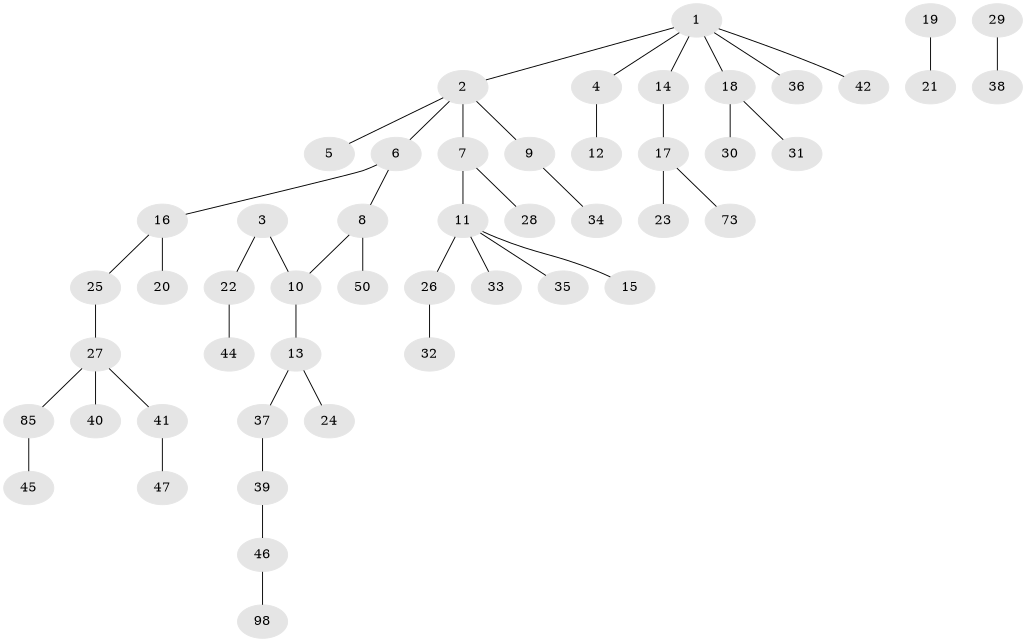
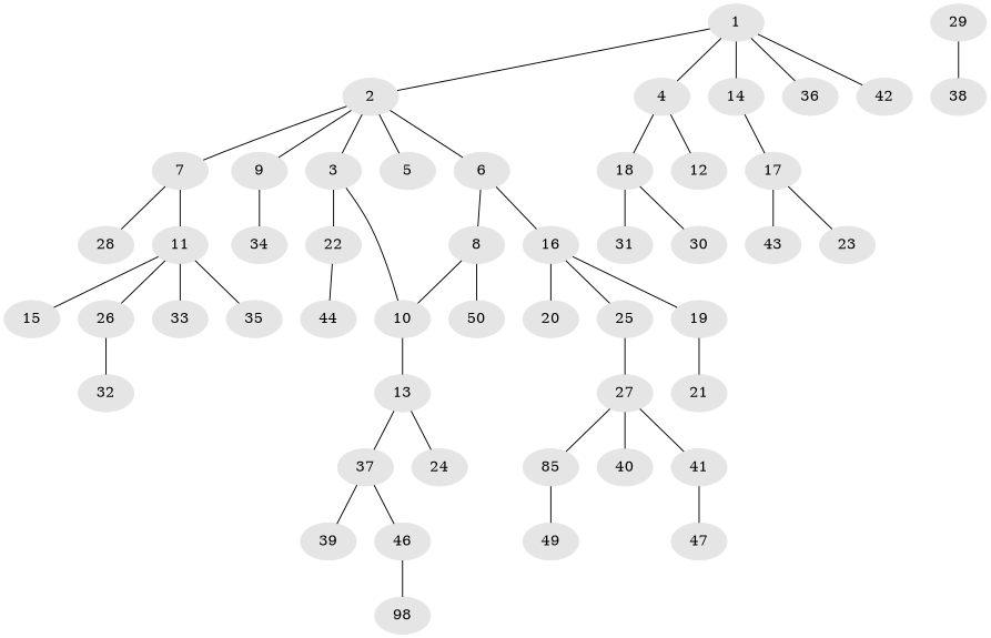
  graph {
    node [color=gray90 style=filled]
    1
    2
    4
    14
    18
    36
    42
    3
    5
    6
    7
    9
    12
    17
    30
    31
    22
    10
    16
    8
    11
    28
    34
    19
    20
    25
    44
    29
    38
    50
    15
    26
    33
    35
    13
    24
    37
    32
    39
    23
-   43 [label=73]
+   43
    21
    27
    40
    41
    n46 [label=85]
    47
-   49 [label=45]
+   49
    46
    n50 [label=98]
    1 -- 2
    1 -- 4
    1 -- 14
-   1 -- 18
+   4 -- 18
    1 -- 36
    1 -- 42
+   2 -- 3
    2 -- 5
    2 -- 6
    2 -- 7
    2 -- 9
    4 -- 12
    14 -- 17
    18 -- 30
    18 -- 31
    3 -- 22
    3 -- 10
    6 -- 16
    6 -- 8
    7 -- 11
    7 -- 28
    9 -- 34
    17 -- 23
    17 -- 43
    22 -- 44
    10 -- 13
+   16 -- 19
    16 -- 20
    16 -- 25
    8 -- 10
    8 -- 50
    11 -- 15
    11 -- 26
    11 -- 33
    11 -- 35
    19 -- 21
    25 -- 27
    29 -- 38
    26 -- 32
    13 -- 24
    13 -- 37
    37 -- 39
-   39 -- 46
+   37 -- 46
    27 -- 40
    27 -- 41
    27 -- n46
    41 -- 47
    n46 -- 49
    46 -- n50
  }
